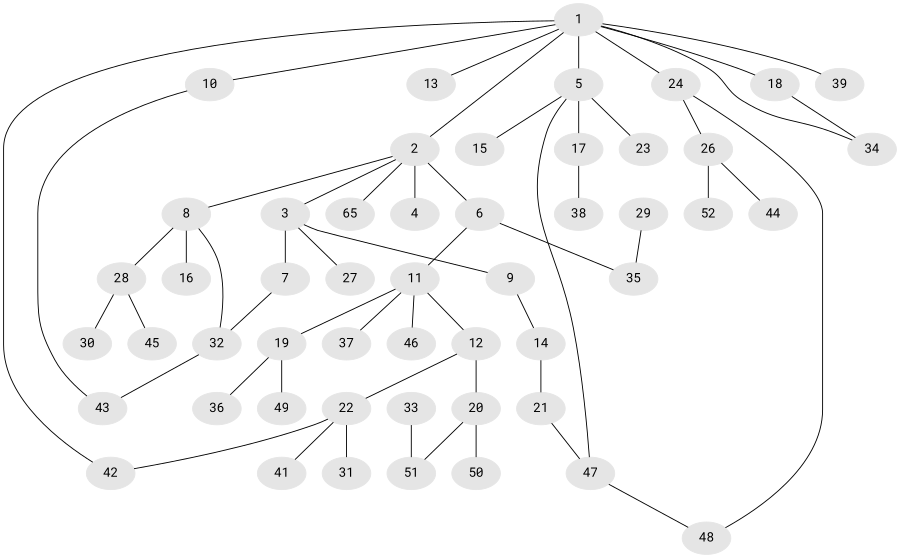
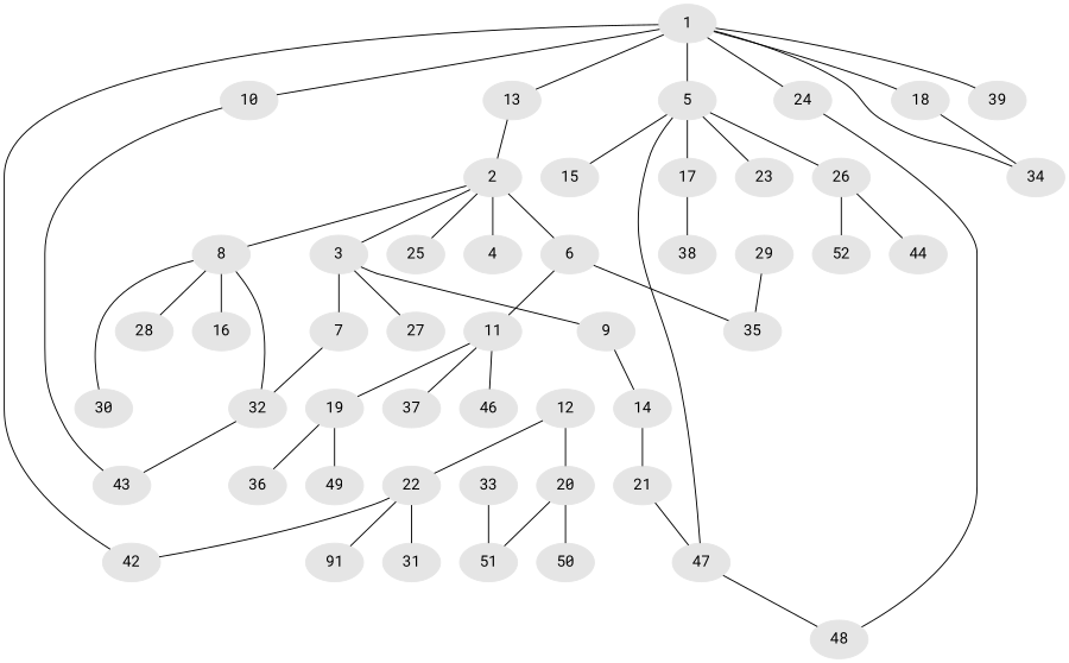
  graph {
    fontname="Roboto Mono"
    node [color=gray90 fontname="Roboto Mono" style=filled]
    edge [fontname="Roboto Mono"]
    1
    2
    5
    10
    13
    18
    24
    34
    39
    42
    3
    4
    6
    8
-   25 [label=65]
+   25
    15
    17
    23
    47
    43
    26
    48
    7
    9
    27
    11
    35
    32
    16
    28
    30
    14
    38
    12
    19
    37
    46
    29
-   45
    21
    20
    22
    36
    49
    50
    51
    31
-   41
+   41 [label=91]
    33
    44
    52
-   1 -- 2
+   13 -- 2
    1 -- 5
    1 -- 10
    1 -- 13
    1 -- 18
    1 -- 24
    1 -- 34
    1 -- 39
    1 -- 42
    2 -- 3
    2 -- 4
    2 -- 6
    2 -- 8
    2 -- 25
    5 -- 15
    5 -- 17
    5 -- 23
    5 -- 47
    10 -- 43
    18 -- 34
-   24 -- 26
+   5 -- 26
    24 -- 48
    3 -- 7
    3 -- 9
    3 -- 27
    6 -- 11
    6 -- 35
    8 -- 32
    8 -- 16
    8 -- 28
-   28 -- 30
+   8 -- 30
    17 -- 38
    47 -- 48
    26 -- 44
    26 -- 52
    7 -- 32
    9 -- 14
-   11 -- 12
    11 -- 19
    11 -- 37
    11 -- 46
    32 -- 43
-   28 -- 45
    14 -- 21
    12 -- 20
    12 -- 22
    19 -- 36
    19 -- 49
    29 -- 35
    21 -- 47
    20 -- 50
    20 -- 51
    22 -- 42
    22 -- 31
    22 -- 41
    33 -- 51
  }
